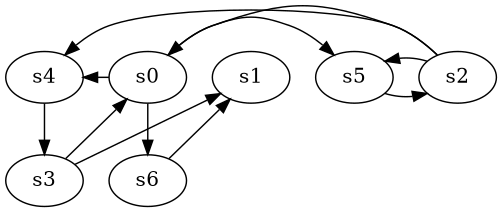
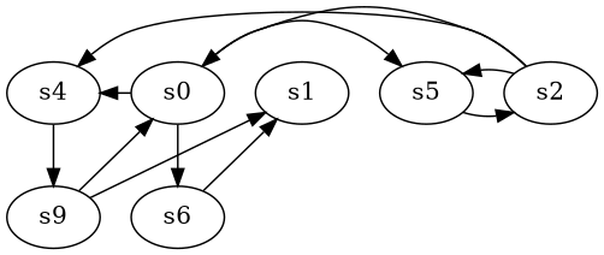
  digraph {
    node [player=0]
    s4 [player=1]
    s0
    s5 [player=1]
    s6
-   s3
+   s3 [label=s9]
    s2
    s1 [player=1]
    s4 -> s3
    s0 -> s4 [constraint="!(time % 3 == 0)"]
    s0 -> s5 [constraint="!(time % 2 == 0)"]
    s0 -> s6
    s5 -> s2 [constraint="time % 3 == 0 && time % 5 == 4"]
    s6 -> s1 [constraint="time % 7 == 1"]
    s3 -> s0 [constraint="time % 5 == 3"]
    s3 -> s1 [constraint="time % 2 == 0 || time % 5 == 3"]
    s2 -> s4 [constraint="!(time % 6 == 2)"]
    s2 -> s0 [constraint="time % 3 == 1 || time % 4 == 0"]
    s2 -> s5 [constraint="time % 4 == 3 && time % 4 == 1"]
  }
